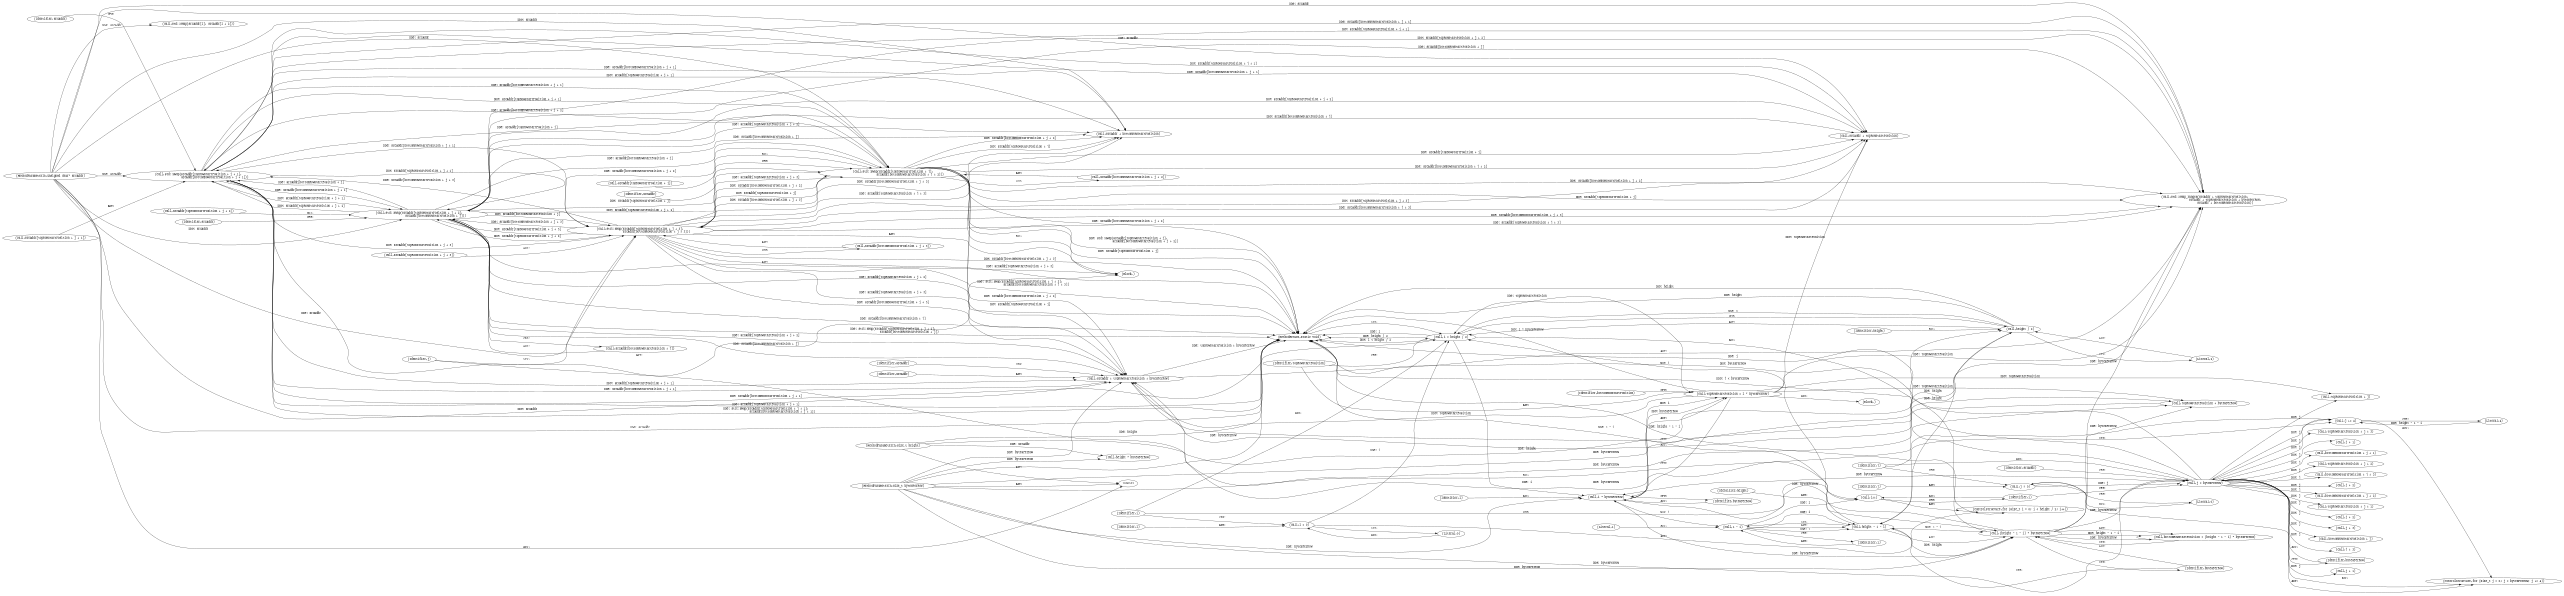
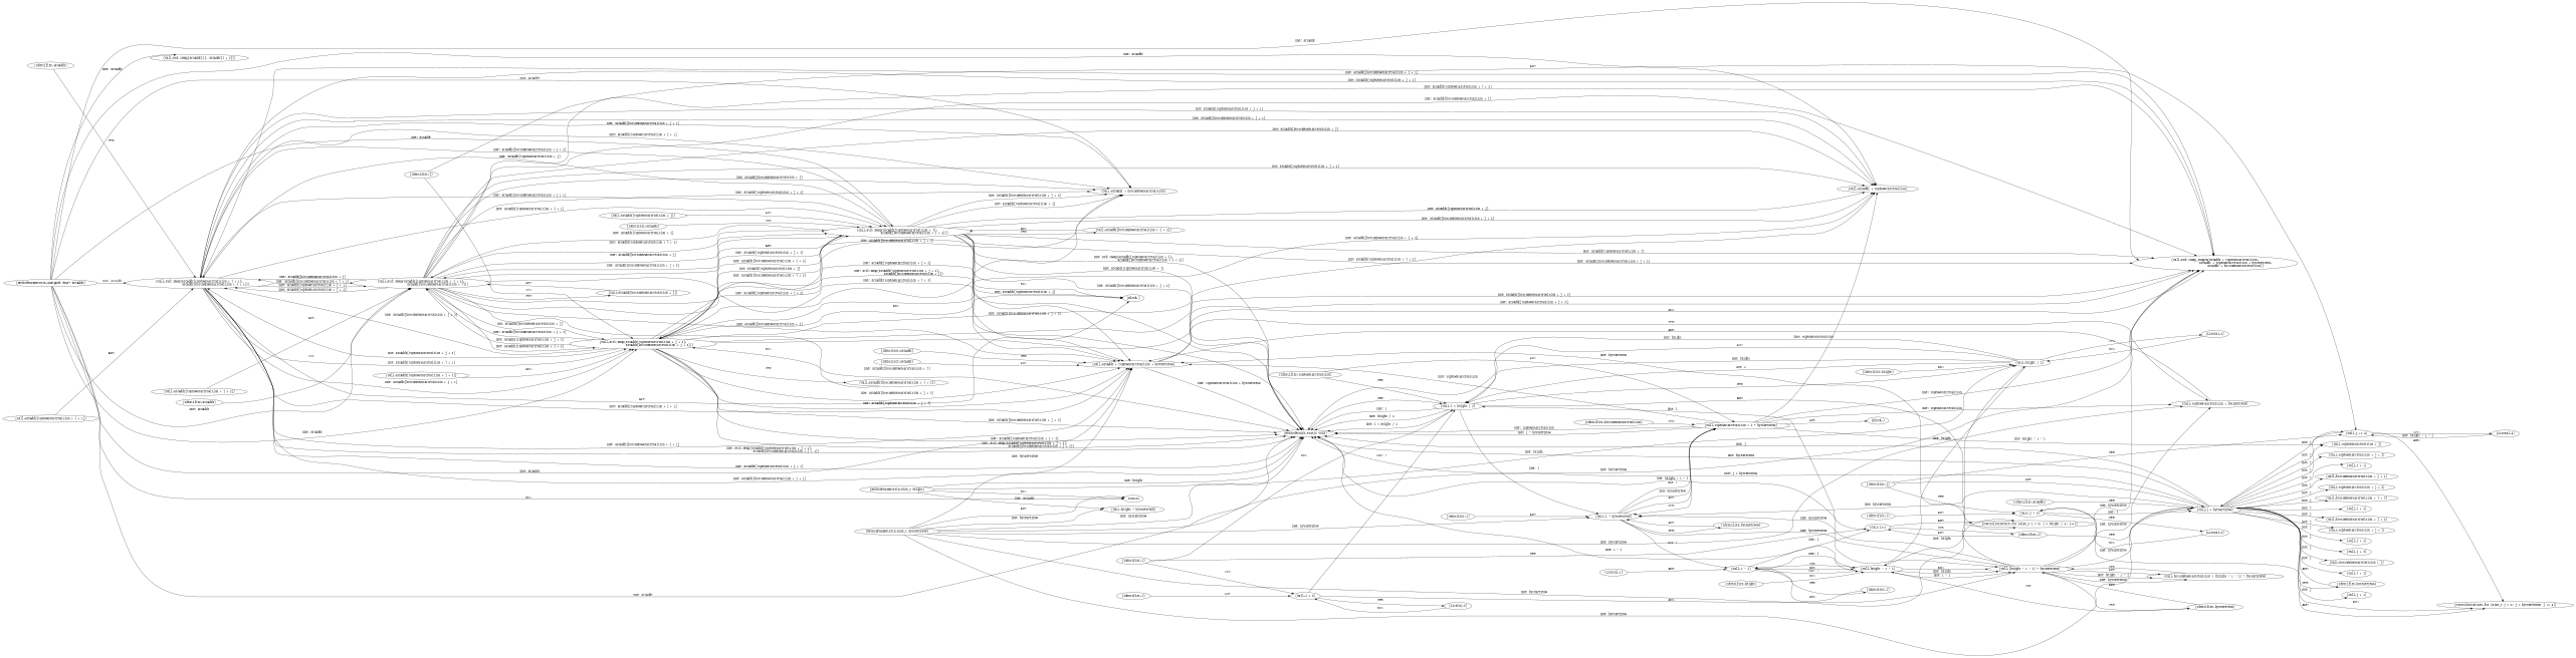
  digraph {
    fontname="Courier Prime"
    rankdir=LR
    node [fontname="Courier Prime"]
    edge [fontname="Courier Prime"]
    n1 [label="(Call,srcAddr + topRowStartPosition + bytesPerRow)"]
    n2 [label="(MethodReturn,static void)"]
    n3 [label="(Call,topRowStartPosition + bytesPerRow)"]
    n4 [label="(Call,std::swap_ranges(srcAddr + topRowStartPosition,\n                         srcAddr + topRowStartPosition + bytesPerRow,\n                         srcAddr + bottomRowStartPosition))"]
    n5 [label="(Call,i < height / 2)"]
    n6 [label="(Call,std::swap(srcAddr[topRowStartPosition + j + 1],\n                    srcAddr[bottomRowStartPosition + j + 1]))"]
    n7 [label="(Call,std::swap(srcAddr[topRowStartPosition + j + 2],\n                    srcAddr[bottomRowStartPosition + j]))"]
    n8 [label="(Call,std::swap(srcAddr[topRowStartPosition + j + 3],\n                    srcAddr[bottomRowStartPosition + j + 3]))"]
    n9 [label="(Call,std::swap(srcAddr[topRowStartPosition + j],\n                     srcAddr[bottomRowStartPosition + j + 2]))"]
    n10 [label="(Call,srcAddr + bottomRowStartPosition)"]
    n11 [label="(Block,)"]
    n12 [label="(Call,srcAddr + topRowStartPosition)"]
    n13 [label="(Call,srcAddr[bottomRowStartPosition + j])"]
    n14 [label="(Call,srcAddr[bottomRowStartPosition + j + 3])"]
    n15 [label="(Call,srcAddr[bottomRowStartPosition + j + 2])"]
    n16 [label="(MethodParameterIn,unsigned char* srcAddr)"]
    n17 [label="(Call,std::swap(srcAddr[i], srcAddr[i + 2]))"]
    1000102
    n19 [label="(Call,topRowStartPosition = i * bytesPerRow)"]
    n20 [label="(Call,i * bytesPerRow)"]
    n21 [label="(Block,)"]
    n22 [label="(Call,topRowStartPosition + j)"]
    n23 [label="(Call,1 - i)"]
    n24 [label="(Call,(height - 1 - i) * bytesPerRow)"]
    n25 [label="(Identifier,bytesPerRow)"]
    n26 [label="(Call,i++)"]
    n27 [label="(Call,height - 1 - i)"]
    n28 [label="(Identifier,i)"]
    n29 [label="(Call,j < bytesPerRow)"]
    n30 [label="(Identifier,bytesPerRow)"]
    n31 [label="(Call,bottomRowStartPosition = (height - 1 - i) * bytesPerRow)"]
    n32 [label="(Call,height / 2)"]
    n33 [label="(ControlStructure,for (size_t i = 0; i < height / 2; i++))"]
    n34 [label="(Literal,2)"]
    n35 [label="(Call,i = 0)"]
    n36 [label="(Literal,0)"]
    n37 [label="(Identifier,i)"]
    n38 [label="(MethodParameterIn,size_t height)"]
    n39 [label="(Call,height * bytesPerRow)"]
    n40 [label="(Call,j += 4)"]
    n41 [label="(Call,topRowStartPosition + j + 1)"]
    n42 [label="(Call,j + 2)"]
    n43 [label="(Call,j + 3)"]
    n44 [label="(Call,bottomRowStartPosition + j)"]
    n45 [label="(Call,j + 3)"]
    n46 [label="(Identifier,bytesPerRow)"]
    n47 [label="(Call,j + 1)"]
    n48 [label="(ControlStructure,for (size_t j = 0; j < bytesPerRow; j += 4))"]
    n49 [label="(Call,topRowStartPosition + j + 3)"]
    n50 [label="(Call,j + 1)"]
    n51 [label="(Call,bottomRowStartPosition + j + 1)"]
    n52 [label="(Call,topRowStartPosition + j + 2)"]
    n53 [label="(Call,bottomRowStartPosition + j + 3)"]
    n54 [label="(Call,j + 2)"]
    n55 [label="(Call,bottomRowStartPosition + j + 2)"]
    n56 [label="(Literal,4)"]
    n57 [label="(Call,j = 0)"]
    n58 [label="(Literal,0)"]
    n59 [label="(MethodParameterIn,size_t bytesPerRow)"]
    n60 [label="(Identifier,j)"]
    n61 [label="(Identifier,i)"]
    n62 [label="(Identifier,i)"]
    n63 [label="(Literal,1)"]
    n64 [label="(Identifier,srcAddr)"]
    n65 [label="(Identifier,srcAddr)"]
    n66 [label="(Call,srcAddr[topRowStartPosition + j + 2])"]
    n67 [label="(Identifier,height)"]
    n68 [label="(Identifier,srcAddr)"]
    n69 [label="(Identifier,srcAddr)"]
    n70 [label="(Call,srcAddr[topRowStartPosition + j + 1])"]
    n71 [label="(Identifier,topRowStartPosition)"]
    n72 [label="(Identifier,i)"]
    n73 [label="(Identifier,height)"]
    n74 [label="(Call,srcAddr[topRowStartPosition + j])"]
    n75 [label="(Identifier,j)"]
    n76 [label="(Identifier,bottomRowStartPosition)"]
    n77 [label="(Identifier,j)"]
    n78 [label="(Identifier,srcAddr)"]
    n79 [label="(Identifier,srcAddr)"]
    n80 [label="(Call,srcAddr[topRowStartPosition + j + 3])"]
    n1 -> n2 [label="DDG: topRowStartPosition + bytesPerRow"]
    n1 -> n3 [label="CFG: "]
    n1 -> n4 [label="AST: "]
    n2 -> n5 [label="CFG: "]
    n3 -> n1 [label="AST: "]
    n5 -> n2 [label="DDG: i"]
    n5 -> n2 [label="DDG: height / 2"]
    n5 -> n2 [label="DDG: i < height / 2"]
    n5 -> n20 [label="DDG: i"]
    n5 -> n32 [label="CFG: "]
    n5 -> n33 [label="AST: "]
    n6 -> n1 [label="DDG: srcAddr[bottomRowStartPosition + j + 1]"]
    n6 -> n1 [label="DDG: srcAddr[topRowStartPosition + j + 1]"]
    n6 -> n2 [label="DDG: srcAddr[bottomRowStartPosition + j + 1]"]
    n6 -> n2 [label="DDG: srcAddr[topRowStartPosition + j + 1]"]
    n6 -> n2 [label="DDG: std::swap(srcAddr[topRowStartPosition + j + 1],\n                    srcAddr[bottomRowStartPosition + j + 1])"]
    n6 -> n4 [label="DDG: srcAddr[bottomRowStartPosition + j + 1]"]
    n6 -> n4 [label="DDG: srcAddr[topRowStartPosition + j + 1]"]
    n6 -> n7 [label="DDG: srcAddr[bottomRowStartPosition + j + 1]"]
    n6 -> n7 [label="DDG: srcAddr[topRowStartPosition + j + 1]"]
    n6 -> n8 [label="DDG: srcAddr[bottomRowStartPosition + j + 1]"]
    n6 -> n8 [label="DDG: srcAddr[topRowStartPosition + j + 1]"]
    n6 -> n9 [label="DDG: srcAddr[bottomRowStartPosition + j + 1]"]
    n6 -> n9 [label="DDG: srcAddr[topRowStartPosition + j + 1]"]
    n6 -> n10 [label="DDG: srcAddr[bottomRowStartPosition + j + 1]"]
    n6 -> n10 [label="DDG: srcAddr[topRowStartPosition + j + 1]"]
    n6 -> n11 [label="AST: "]
    n6 -> n12 [label="DDG: srcAddr[bottomRowStartPosition + j + 1]"]
    n6 -> n12 [label="DDG: srcAddr[topRowStartPosition + j + 1]"]
    n7 -> n1 [label="DDG: srcAddr[topRowStartPosition + j + 2]"]
    n7 -> n1 [label="DDG: srcAddr[bottomRowStartPosition + j]"]
    n7 -> n2 [label="DDG: std::swap(srcAddr[topRowStartPosition + j + 2],\n                    srcAddr[bottomRowStartPosition + j])"]
    n7 -> n2 [label="DDG: srcAddr[topRowStartPosition + j + 2]"]
    n7 -> n2 [label="DDG: srcAddr[bottomRowStartPosition + j]"]
    n7 -> n4 [label="DDG: srcAddr[topRowStartPosition + j + 2]"]
    n7 -> n4 [label="DDG: srcAddr[bottomRowStartPosition + j]"]
    n7 -> n6 [label="DDG: srcAddr[topRowStartPosition + j + 2]"]
    n7 -> n6 [label="DDG: srcAddr[bottomRowStartPosition + j]"]
    n7 -> n8 [label="DDG: srcAddr[topRowStartPosition + j + 2]"]
    n7 -> n8 [label="DDG: srcAddr[bottomRowStartPosition + j]"]
    n7 -> n9 [label="DDG: srcAddr[topRowStartPosition + j + 2]"]
    n7 -> n9 [label="DDG: srcAddr[bottomRowStartPosition + j]"]
    n7 -> n10 [label="DDG: srcAddr[topRowStartPosition + j + 2]"]
    n7 -> n10 [label="DDG: srcAddr[bottomRowStartPosition + j]"]
    n7 -> n11 [label="AST: "]
    n7 -> n12 [label="DDG: srcAddr[topRowStartPosition + j + 2]"]
    n7 -> n12 [label="DDG: srcAddr[bottomRowStartPosition + j]"]
    n7 -> n13 [label="CFG: "]
    n8 -> n1 [label="DDG: srcAddr[bottomRowStartPosition + j + 3]"]
    n8 -> n1 [label="DDG: srcAddr[topRowStartPosition + j + 3]"]
    n8 -> n2 [label="DDG: srcAddr[bottomRowStartPosition + j + 3]"]
    n8 -> n2 [label="DDG: srcAddr[topRowStartPosition + j + 3]"]
    n8 -> n2 [label="DDG: std::swap(srcAddr[topRowStartPosition + j + 3],\n                    srcAddr[bottomRowStartPosition + j + 3])"]
    n8 -> n4 [label="DDG: srcAddr[bottomRowStartPosition + j + 3]"]
    n8 -> n4 [label="DDG: srcAddr[topRowStartPosition + j + 3]"]
    n8 -> n6 [label="DDG: srcAddr[bottomRowStartPosition + j + 3]"]
    n8 -> n6 [label="DDG: srcAddr[topRowStartPosition + j + 3]"]
    n8 -> n7 [label="DDG: srcAddr[bottomRowStartPosition + j + 3]"]
    n8 -> n7 [label="DDG: srcAddr[topRowStartPosition + j + 3]"]
    n8 -> n9 [label="DDG: srcAddr[bottomRowStartPosition + j + 3]"]
    n8 -> n9 [label="DDG: srcAddr[topRowStartPosition + j + 3]"]
    n8 -> n10 [label="DDG: srcAddr[bottomRowStartPosition + j + 3]"]
    n8 -> n10 [label="DDG: srcAddr[topRowStartPosition + j + 3]"]
    n8 -> n11 [label="AST: "]
    n8 -> n12 [label="DDG: srcAddr[bottomRowStartPosition + j + 3]"]
    n8 -> n12 [label="DDG: srcAddr[topRowStartPosition + j + 3]"]
    n8 -> n14 [label="CFG: "]
    n9 -> n1 [label="DDG: srcAddr[bottomRowStartPosition + j + 2]"]
    n9 -> n1 [label="DDG: srcAddr[topRowStartPosition + j]"]
    n9 -> n2 [label="DDG: std::swap(srcAddr[topRowStartPosition + j],\n                     srcAddr[bottomRowStartPosition + j + 2])"]
    n9 -> n2 [label="DDG: srcAddr[topRowStartPosition + j]"]
    n9 -> n2 [label="DDG: srcAddr[bottomRowStartPosition + j + 2]"]
    n9 -> n4 [label="DDG: srcAddr[bottomRowStartPosition + j + 2]"]
    n9 -> n4 [label="DDG: srcAddr[topRowStartPosition + j]"]
    n9 -> n6 [label="DDG: srcAddr[bottomRowStartPosition + j + 2]"]
    n9 -> n6 [label="DDG: srcAddr[topRowStartPosition + j]"]
    n9 -> n7 [label="DDG: srcAddr[bottomRowStartPosition + j + 2]"]
    n9 -> n7 [label="DDG: srcAddr[topRowStartPosition + j]"]
    n9 -> n8 [label="DDG: srcAddr[bottomRowStartPosition + j + 2]"]
    n9 -> n8 [label="DDG: srcAddr[topRowStartPosition + j]"]
    n9 -> n10 [label="DDG: srcAddr[bottomRowStartPosition + j + 2]"]
    n9 -> n10 [label="DDG: srcAddr[topRowStartPosition + j]"]
    n9 -> n11 [label="AST: "]
    n9 -> n12 [label="DDG: srcAddr[bottomRowStartPosition + j + 2]"]
    n9 -> n12 [label="DDG: srcAddr[topRowStartPosition + j]"]
    n9 -> n15 [label="CFG: "]
    n13 -> n7 [label="AST: "]
    n14 -> n8 [label="AST: "]
    n15 -> n9 [label="AST: "]
    n16 -> n1 [label="DDG: srcAddr"]
    n16 -> n2 [label="DDG: srcAddr"]
    n16 -> n4 [label="DDG: srcAddr"]
    n16 -> n6 [label="DDG: srcAddr"]
    n16 -> n7 [label="DDG: srcAddr"]
    n16 -> n8 [label="DDG: srcAddr"]
    n16 -> n9 [label="DDG: srcAddr"]
    n16 -> n10 [label="DDG: srcAddr"]
    n16 -> n12 [label="DDG: srcAddr"]
    n16 -> n17 [label="DDG: srcAddr"]
    n16 -> 1000102 [label="AST: "]
    n19 -> n1 [label="DDG: topRowStartPosition"]
    n19 -> n2 [label="DDG: topRowStartPosition"]
    n19 -> n2 [label="DDG: i * bytesPerRow"]
    n19 -> n3 [label="DDG: topRowStartPosition"]
    n19 -> n4 [label="DDG: topRowStartPosition"]
    n19 -> n12 [label="DDG: topRowStartPosition"]
    n19 -> n20 [label="CFG: "]
    n19 -> n21 [label="AST: "]
-   n19 -> n22 [label="DDG: topRowStartPosition"]
+   n19 -> n22 [label="DDG: height - 1 - i"]
    n20 -> n19 [label="AST: "]
    n20 -> n19 [label="DDG: i"]
    n20 -> n19 [label="DDG: bytesPerRow"]
    n20 -> n23 [label="DDG: i"]
    n20 -> n24 [label="DDG: bytesPerRow"]
    n20 -> n25 [label="CFG: "]
    n23 -> n26 [label="DDG: i"]
    n23 -> n27 [label="AST: "]
    n23 -> n27 [label="DDG: 1"]
    n23 -> n27 [label="DDG: i"]
    n23 -> n28 [label="CFG: "]
    n24 -> n1 [label="DDG: bytesPerRow"]
    n24 -> n2 [label="DDG: height - 1 - i"]
    n24 -> n3 [label="DDG: bytesPerRow"]
    n24 -> n4 [label="DDG: bytesPerRow"]
    n24 -> n20 [label="DDG: bytesPerRow"]
    n24 -> n29 [label="DDG: bytesPerRow"]
    n24 -> n30 [label="CFG: "]
    n24 -> n31 [label="AST: "]
    n24 -> n31 [label="DDG: height - 1 - i"]
    n24 -> n31 [label="DDG: bytesPerRow"]
    n25 -> n20 [label="AST: "]
    n26 -> n5 [label="DDG: i"]
    n26 -> n33 [label="AST: "]
    n26 -> n37 [label="CFG: "]
    n27 -> n2 [label="DDG: 1 - i"]
    n27 -> n23 [label="CFG: "]
    n27 -> n24 [label="AST: "]
    n27 -> n24 [label="DDG: height"]
    n27 -> n24 [label="DDG: 1 - i"]
    n27 -> n32 [label="DDG: height"]
    n28 -> n23 [label="AST: "]
    n29 -> n2 [label="DDG: j"]
    n29 -> n2 [label="DDG: bytesPerRow"]
    n29 -> n2 [label="DDG: j < bytesPerRow"]
    n29 -> n20 [label="DDG: bytesPerRow"]
    n29 -> n22 [label="DDG: j"]
    n29 -> n40 [label="DDG: j"]
    n29 -> n41 [label="DDG: j"]
    n29 -> n42 [label="DDG: j"]
    n29 -> n43 [label="DDG: j"]
    n29 -> n44 [label="DDG: j"]
    n29 -> n45 [label="DDG: j"]
    n29 -> n46 [label="CFG: "]
    n29 -> n47 [label="DDG: j"]
    n29 -> n48 [label="AST: "]
    n29 -> n49 [label="DDG: j"]
    n29 -> n50 [label="DDG: j"]
    n29 -> n51 [label="DDG: j"]
    n29 -> n52 [label="DDG: j"]
    n29 -> n53 [label="DDG: j"]
    n29 -> n54 [label="DDG: j"]
    n29 -> n55 [label="DDG: j"]
    n30 -> n24 [label="AST: "]
    n30 -> n27 [label="CFG: "]
    n31 -> n24 [label="CFG: "]
    n32 -> n2 [label="DDG: height"]
    n32 -> n5 [label="AST: "]
    n32 -> n5 [label="DDG: height"]
    n32 -> n5 [label="DDG: 2"]
    n32 -> n27 [label="DDG: height"]
    n32 -> n34 [label="CFG: "]
    n34 -> n32 [label="AST: "]
    n35 -> n5 [label="DDG: i"]
    n35 -> n33 [label="AST: "]
    n35 -> n36 [label="CFG: "]
    n36 -> n35 [label="AST: "]
    n37 -> n26 [label="AST: "]
    n37 -> n29 [label="CFG: "]
    n38 -> n2 [label="DDG: height"]
    n38 -> 1000102 [label="AST: "]
    n38 -> n32 [label="DDG: height"]
    n38 -> n39 [label="DDG: srcAddr"]
    n40 -> n29 [label="DDG: j"]
    n40 -> n48 [label="AST: "]
    n40 -> n56 [label="CFG: "]
    n46 -> n29 [label="AST: "]
    n56 -> n40 [label="DDG: height - 1 - i"]
    n57 -> n29 [label="DDG: j"]
    n57 -> n48 [label="AST: "]
    n57 -> n58 [label="CFG: "]
    n58 -> n57 [label="AST: "]
    n59 -> n1 [label="DDG: bytesPerRow"]
-   n59 -> n5 [label="DDG: bytesPerRow"]
+   n59 -> n2 [label="DDG: bytesPerRow"]
    n59 -> n3 [label="DDG: bytesPerRow"]
    n59 -> n4 [label="DDG: bytesPerRow"]
    n59 -> 1000102 [label="AST: "]
    n59 -> n20 [label="DDG: bytesPerRow"]
    n59 -> n24 [label="DDG: bytesPerRow"]
    n59 -> n29 [label="DDG: bytesPerRow"]
    n59 -> n39 [label="DDG: bytesPerRow"]
    n60 -> n29 [label="AST: "]
    n60 -> n40 [label="CFG: "]
    n60 -> n57 [label="CFG: "]
    n61 -> n35 [label="AST: "]
    n62 -> n20 [label="AST: "]
    n63 -> n23 [label="AST: "]
    n64 -> n1 [label="AST: "]
    n65 -> n7 [label="CFG: "]
    n66 -> n7 [label="AST: "]
    n67 -> n32 [label="AST: "]
    n68 -> n29 [label="CFG: "]
    n69 -> n6 [label="CFG: "]
    n70 -> n6 [label="AST: "]
    n71 -> n5 [label="CFG: "]
    n71 -> n19 [label="AST: "]
    n72 -> n5 [label="AST: "]
    n72 -> n26 [label="CFG: "]
    n72 -> n35 [label="CFG: "]
    n73 -> n27 [label="AST: "]
    n74 -> n9 [label="AST: "]
    n75 -> n57 [label="AST: "]
    n76 -> n19 [label="CFG: "]
    n77 -> n8 [label="CFG: "]
    n77 -> n40 [label="AST: "]
    n78 -> n1 [label="CFG: "]
    n79 -> n9 [label="CFG: "]
    n80 -> n8 [label="AST: "]
  }
